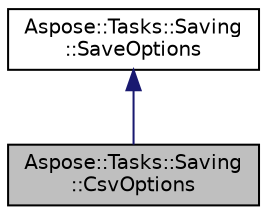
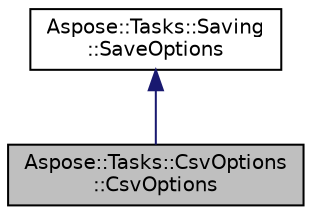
  digraph {
    node [color=black fontname=Helvetica fontsize=10 shape=record style=filled]
-   n1 [fillcolor=grey75 fontcolor=black height=0.2 label="Aspose::Tasks::Saving\l::CsvOptions" width=0.4]
+   n1 [fillcolor=grey75 fontcolor=black height=0.2 label="Aspose::Tasks::CsvOptions\l::CsvOptions" width=0.4]
    n2 [fillcolor=white height=0.2 label="Aspose::Tasks::Saving\l::SaveOptions" width=0.4]
    n2 -> n1 [color=midnightblue dir=back fontname=Helvetica fontsize=10 labelfontname=Helvetica labelfontsize=10 style=solid]
  }
